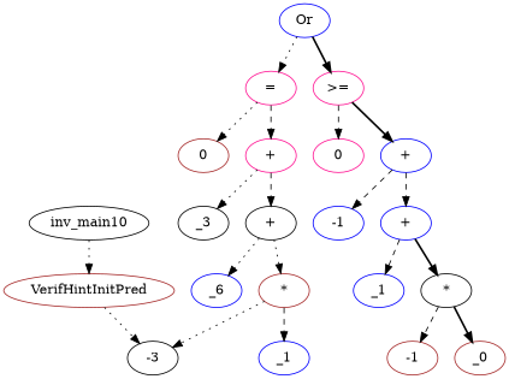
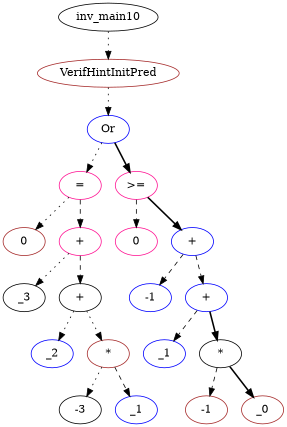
  digraph {
    node [color=blue]
    edge [style=dotted]
    n1 [color=black label=inv_main10]
    n2 [color=brown label=VerifHintInitPred]
    n3 [label=Or]
    n4 [color=deeppink label="="]
    n5 [color=deeppink label=">="]
    n6 [color=brown label=0]
    n7 [color=deeppink label="+"]
    n8 [color=deeppink label=0]
    n9 [label="+"]
    n10 [color=black label=_3]
    n11 [color=black label="+"]
-   n12 [label=_6]
+   n12 [label=_2]
    n13 [color=brown label="*"]
    n14 [color=black label=-3]
    n15 [label=_1]
    n16 [label=-1]
    n17 [label="+"]
    n18 [label=_1]
    n19 [color=black label="*"]
    n20 [color=brown label=-1]
    n21 [color=brown label=_0]
    n1 -> n2
-   n2 -> n14
+   n2 -> n3
    n3 -> n4
    n3 -> n5 [style=bold]
    n4 -> n6
    n4 -> n7 [style=dashed]
    n5 -> n8 [style=dashed]
    n5 -> n9 [style=bold]
    n7 -> n10
    n7 -> n11 [style=dashed]
    n9 -> n16 [style=dashed]
    n9 -> n17 [style=dashed]
    n11 -> n12
    n11 -> n13
    n13 -> n14
    n13 -> n15 [style=dashed]
    n17 -> n18 [style=dashed]
    n17 -> n19 [style=bold]
    n19 -> n20 [style=dashed]
    n19 -> n21 [style=bold]
  }
